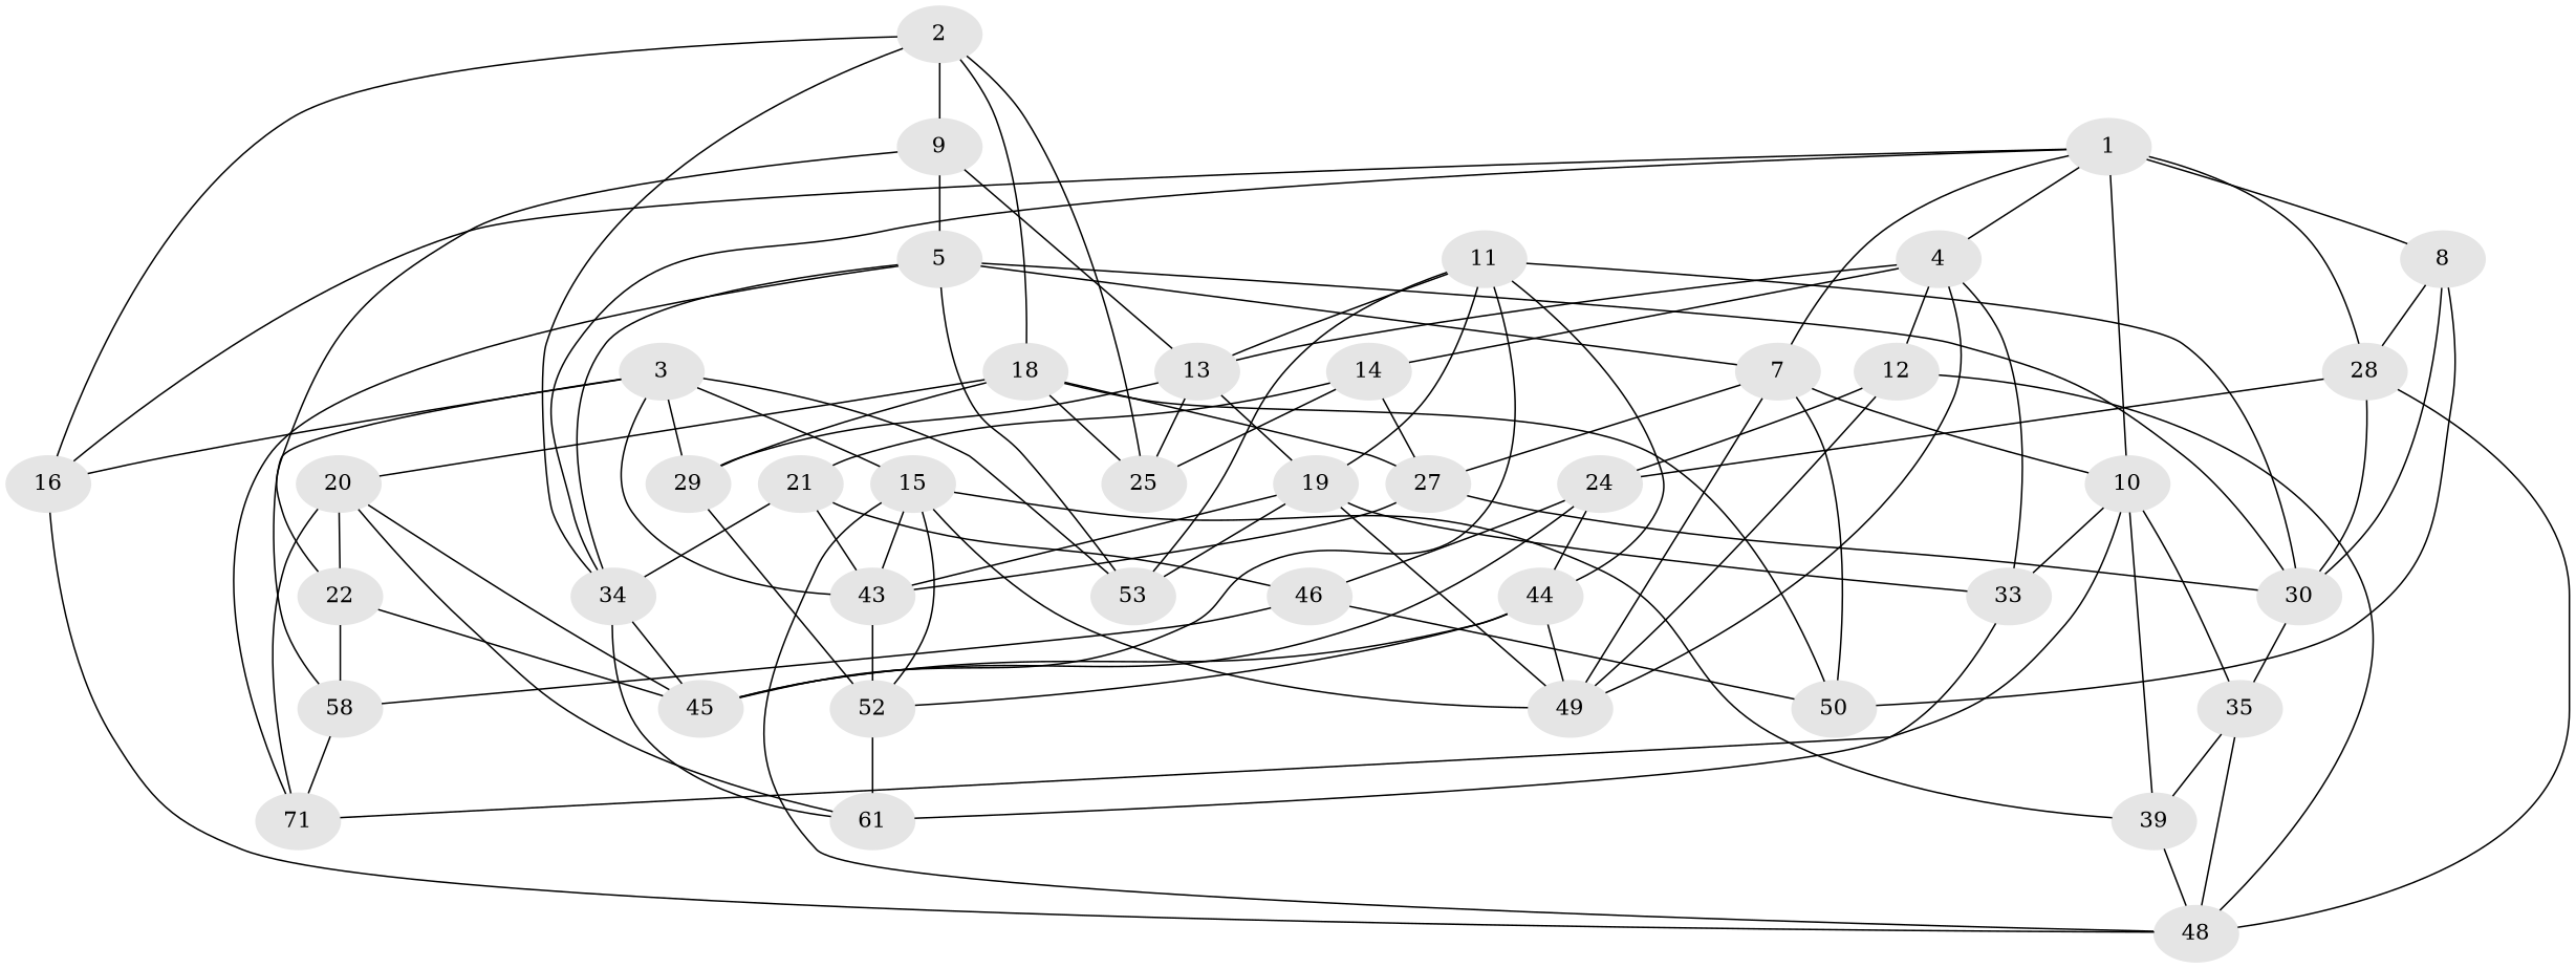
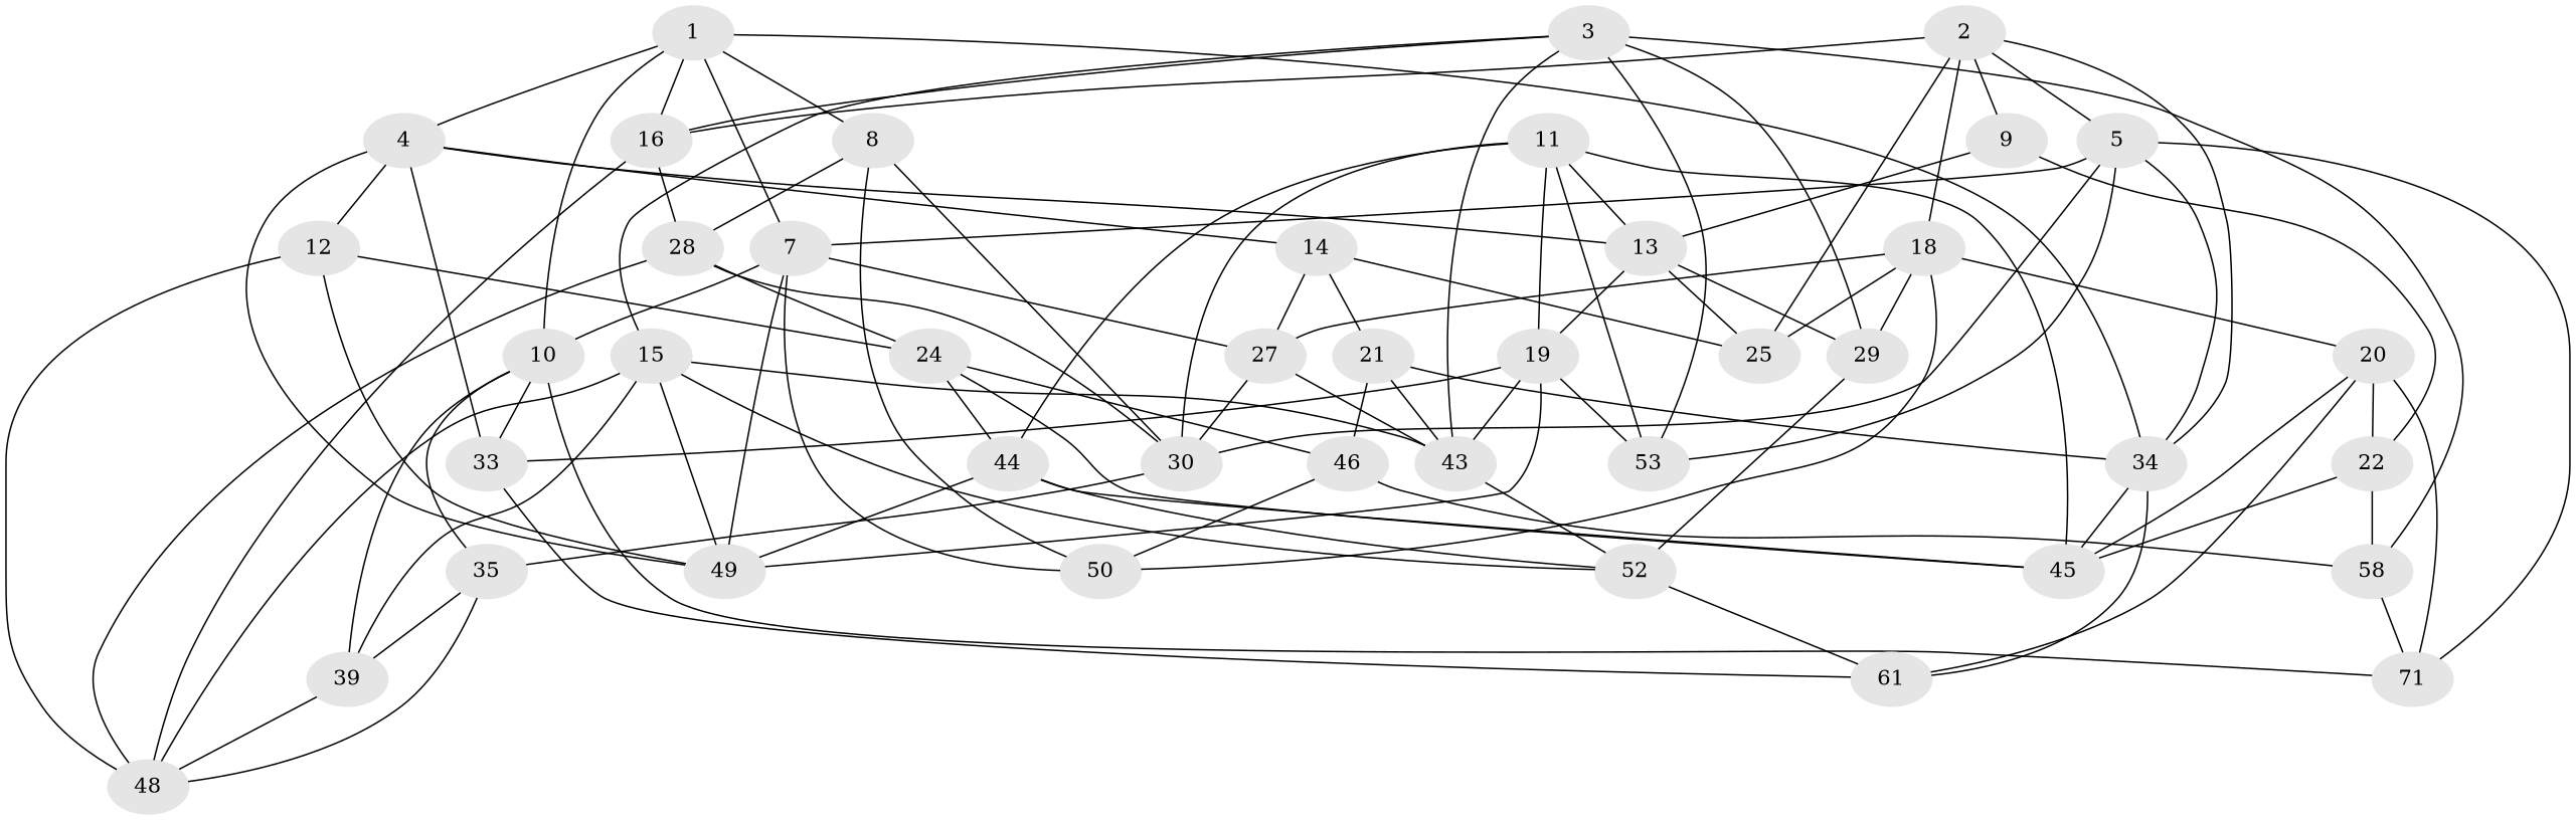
  graph {
    node [color=gray90 style=filled]
    1 [super="+37"]
    4 [super="+32"]
    7 [super="+41"]
    8
    10 [super="+57"]
    16 [super="+59"]
    34 [super="+69"]
    12
    13 [super="+36"]
    14
    33
    49 [super="+67"]
    27 [super="+66"]
    50
    30 [super="+54"]
    n16 [label=28 super="+31"]
    71
    35
    39
    48 [super="+63"]
    45 [super="+65"]
    61 [super="+64"]
    2 [super="+40"]
    5 [super="+17"]
    9
    18 [super="+42"]
    25
    53
    22
    29
    20 [super="+72"]
    3 [super="+28"]
    15 [super="+56"]
    43 [super="+55"]
    58 [super="+62"]
    52 [super="+60"]
    24 [super="+38"]
    19 [super="+70"]
    21 [super="+26"]
    46 [super="+51"]
    11 [super="+47"]
    44 [super="+68"]
    1 -- 4
    1 -- 7
    1 -- 8
    1 -- 10
    1 -- 16
    1 -- 34
    4 -- 12
    4 -- 13
    4 -- 14
    4 -- 33
    4 -- 49
    7 -- 10
    7 -- 49
    7 -- 27
    7 -- 50
    8 -- 50
    8 -- 30
    8 -- n16
    10 -- 33
    10 -- 71
    10 -- 35
    10 -- 39
-   1 -- n16 [weight=2]
+   16 -- n16 [weight=2]
    16 -- 48
    34 -- 45
    34 -- 61
    12 -- 49
    12 -- 48
    12 -- 24
    13 -- 25
    13 -- 29
    13 -- 19
    14 -- 27
    14 -- 25
    14 -- 21
    33 -- 61
    27 -- 30
    27 -- 43
    30 -- 35
    n16 -- 30
    n16 -- 48
    n16 -- 24
    35 -- 39
    35 -- 48
    39 -- 48
    2 -- 16
    2 -- 34
-   9 -- 5
+   2 -- 5
    2 -- 9
    2 -- 18
    2 -- 25
    5 -- 7
    5 -- 34
    5 -- 30
    5 -- 71
    5 -- 53
    9 -- 13
    9 -- 22
    18 -- 27
    18 -- 50
    18 -- 25
    18 -- 29
    18 -- 20
    22 -- 45
    22 -- 58
    29 -- 52
    20 -- 71
    20 -- 45
    20 -- 61 [weight=2]
    20 -- 22
    3 -- 16
    3 -- 53
    3 -- 29
    3 -- 15
    3 -- 43
    3 -- 58
    15 -- 49
    15 -- 39
    15 -- 48
    15 -- 43
    15 -- 52
    43 -- 52
    58 -- 71
    52 -- 61 [weight=2]
    24 -- 45
    24 -- 46
    24 -- 44 [weight=2]
    19 -- 33
    19 -- 49
    19 -- 53
    19 -- 43
    21 -- 34
    21 -- 43
    21 -- 46 [weight=2]
    46 -- 50
    46 -- 58
    11 -- 13
    11 -- 30
    11 -- 45
    11 -- 53
    11 -- 19
    11 -- 44
    44 -- 49
    44 -- 45
    44 -- 52
  }
